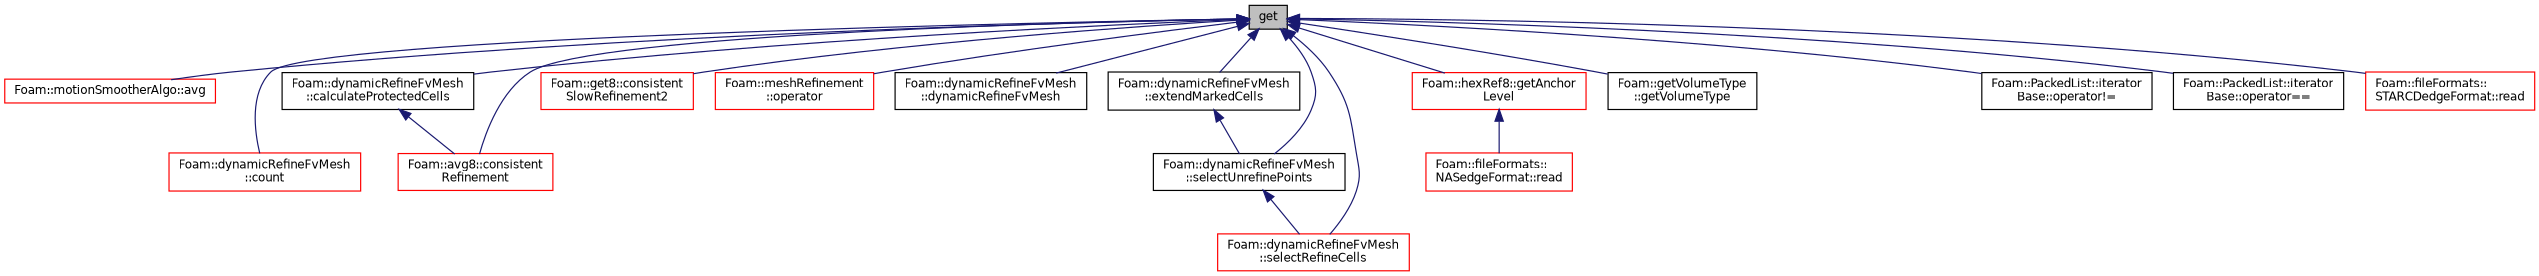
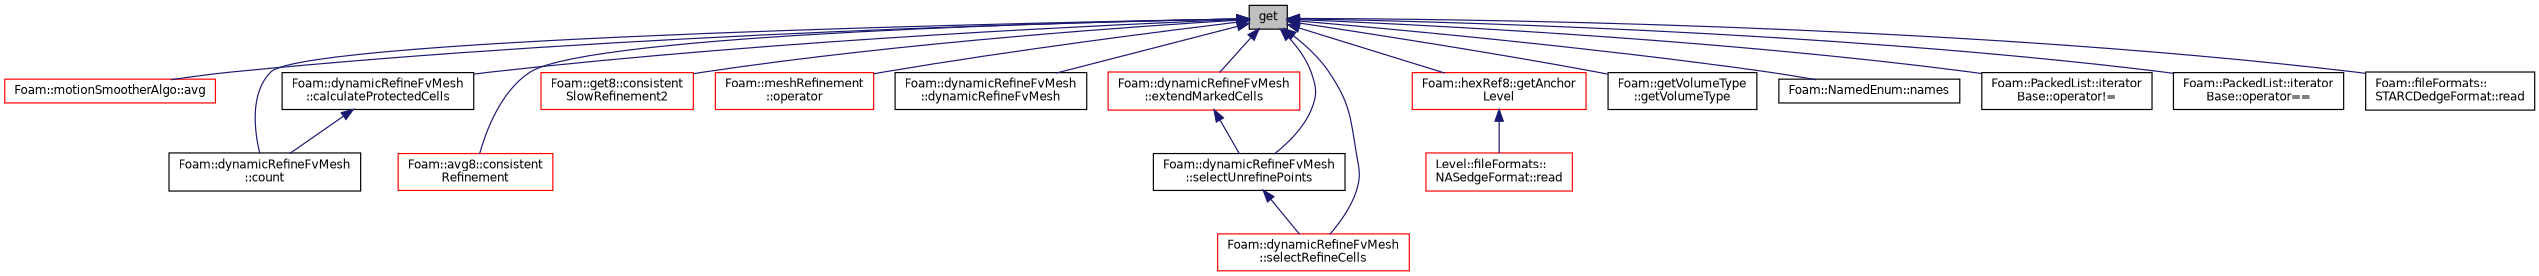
  digraph {
    rankdir=TB
    node [color=black fontname=Helvetica fontsize=10 shape=record]
    edge [color=midnightblue dir=back fontname=Helvetica fontsize=10 labelfontname=Helvetica labelfontsize=10 style=solid]
    n1 [fillcolor=grey75 fontcolor=black height=0.2 label=get style=filled width=0.4]
    n2 [color=red height=0.2 label="Foam::motionSmootherAlgo::avg" width=0.4]
    n3 [height=0.2 label="Foam::dynamicRefineFvMesh\l::calculateProtectedCells" width=0.4]
-   n4 [color=red height=0.2 label="Foam::dynamicRefineFvMesh\l::count" width=0.4]
+   n4 [height=0.2 label="Foam::dynamicRefineFvMesh\l::count" width=0.4]
    n5 [color=red height=0.2 label="Foam::avg8::consistent\lRefinement" width=0.4]
    n6 [color=red height=0.2 label="Foam::get8::consistent\lSlowRefinement2" width=0.4]
    n7 [color=red height=0.2 label="Foam::meshRefinement\l::operator" width=0.4]
    n8 [height=0.2 label="Foam::dynamicRefineFvMesh\l::dynamicRefineFvMesh" width=0.4]
-   n9 [height=0.2 label="Foam::dynamicRefineFvMesh\l::extendMarkedCells" width=0.4]
+   n9 [color=red height=0.2 label="Foam::dynamicRefineFvMesh\l::extendMarkedCells" width=0.4]
    n10 [height=0.2 label="Foam::dynamicRefineFvMesh\l::selectUnrefinePoints" width=0.4]
    n11 [color=red height=0.2 label="Foam::dynamicRefineFvMesh\l::selectRefineCells" width=0.4]
    n12 [color=red height=0.2 label="Foam::hexRef8::getAnchor\lLevel" width=0.4]
    n13 [height=0.2 label="Foam::getVolumeType\l::getVolumeType" width=0.4]
+   n14 [height=0.2 label="Foam::NamedEnum::names" width=0.4]
    n15 [height=0.2 label="Foam::PackedList::iterator\lBase::operator!=" width=0.4]
    n16 [height=0.2 label="Foam::PackedList::iterator\lBase::operator==" width=0.4]
-   n17 [color=red height=0.2 label="Foam::fileFormats::\lSTARCDedgeFormat::read" width=0.4]
-   n18 [color=red height=0.2 label="Foam::fileFormats::\lNASedgeFormat::read" width=0.4]
+   n17 [height=0.2 label="Foam::fileFormats::\lSTARCDedgeFormat::read" width=0.4]
+   n18 [color=red height=0.2 label="Level::fileFormats::\lNASedgeFormat::read" width=0.4]
    n1 -> n2
    n1 -> n3
    n1 -> n4
    n1 -> n5
    n1 -> n6
    n1 -> n7
    n1 -> n8
    n1 -> n9
    n1 -> n10
    n1 -> n11
    n1 -> n12
    n1 -> n13
+   n1 -> n14
    n1 -> n15
    n1 -> n16
    n1 -> n17
-   n3 -> n5
+   n3 -> n4
    n9 -> n10
    n10 -> n11
    n12 -> n18
  }
